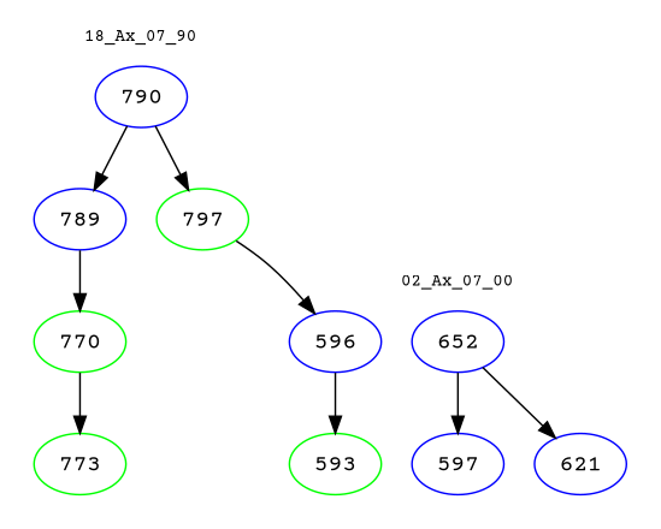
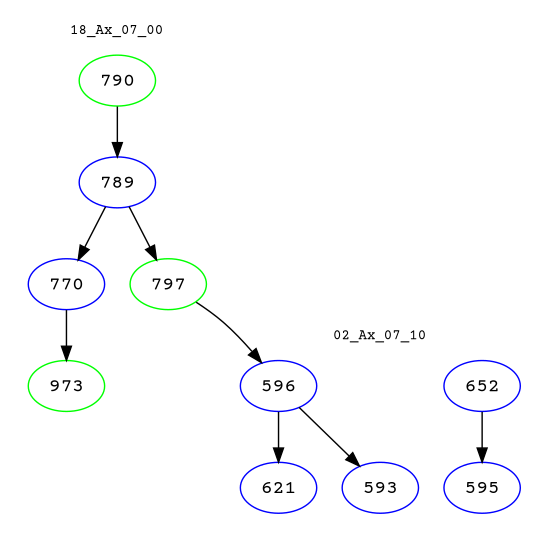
  digraph {
    fontname="Courier Prime"
    node [color=blue fontname="Courier Prime"]
    edge [color=black fontname="Courier Prime"]
-   n1 [label=790]
+   n1 [color=green label=790]
    n2 [label=789]
    n3 [color=green label=797]
-   n4 [color=green label=770]
-   n5 [color=green label=773]
+   n4 [label=770]
+   n5 [color=green label=973]
    n6 [label=652]
-   n7 [label=597]
+   n7 [label=595]
    n8 [label=621]
    n9 [label=596]
-   n10 [color=green label=593]
+   n10 [label=593]
    subgraph cluster_1 {
      color=white
      fontsize=10
-     label="18_Ax_07_90"
+     label="18_Ax_07_00"
      n1
      n2
      n3
      n4
      n5
    }
    subgraph cluster_2 {
      color=white
      fontsize=10
-     label="02_Ax_07_00"
+     label="02_Ax_07_10"
      n6
      n7
      n8
      n9
      n10
    }
    n1 -> n2
-   n1 -> n3
+   n2 -> n3
    n2 -> n4
    n3 -> n9
    n4 -> n5
    n6 -> n7
-   n6 -> n8
+   n9 -> n8
    n9 -> n10
  }
